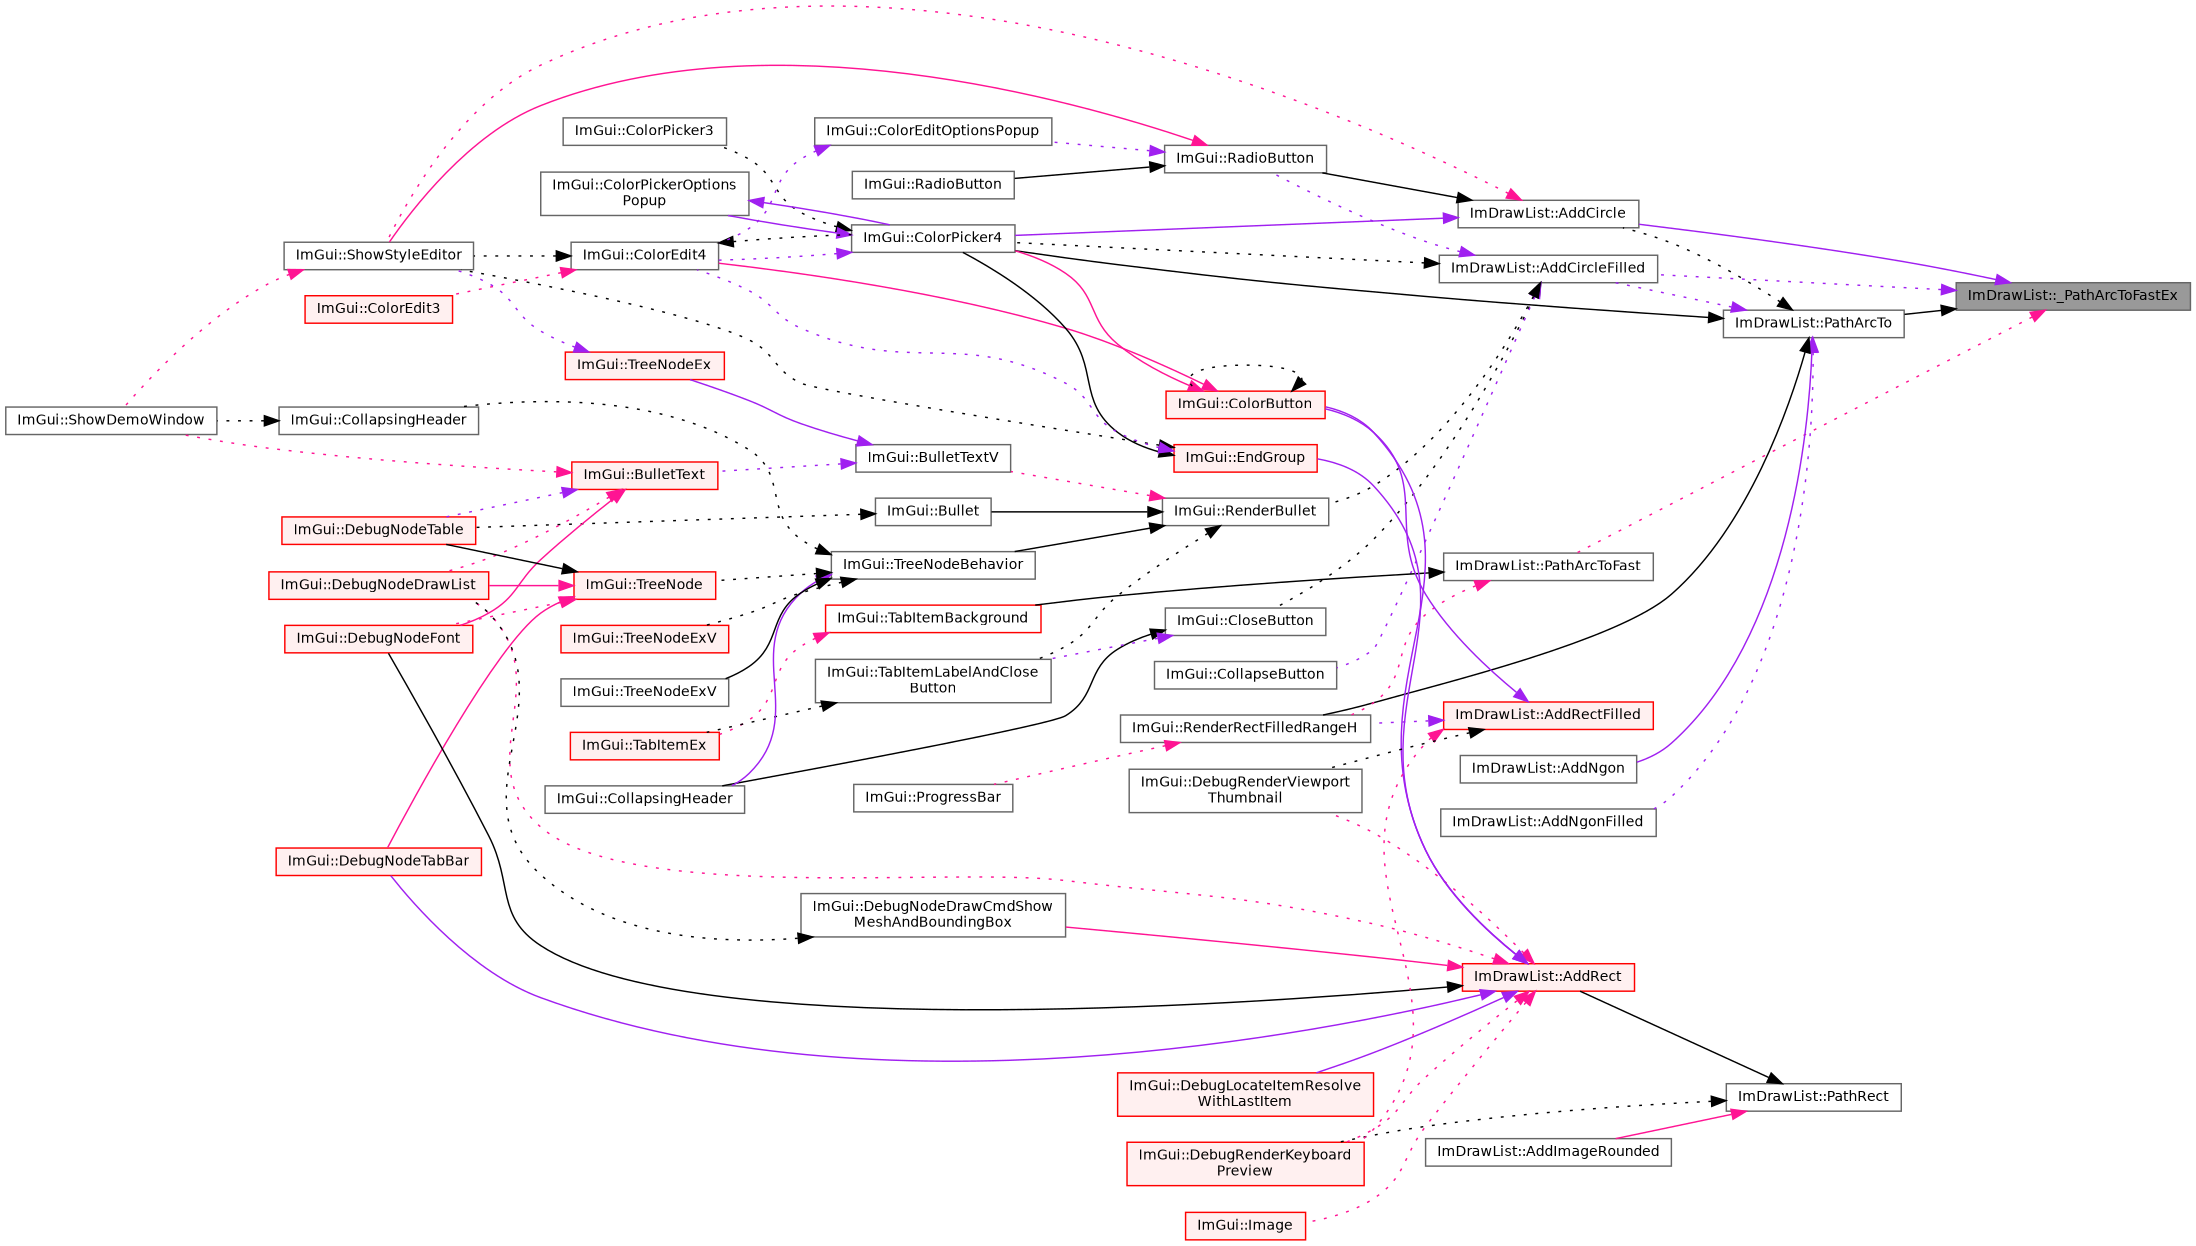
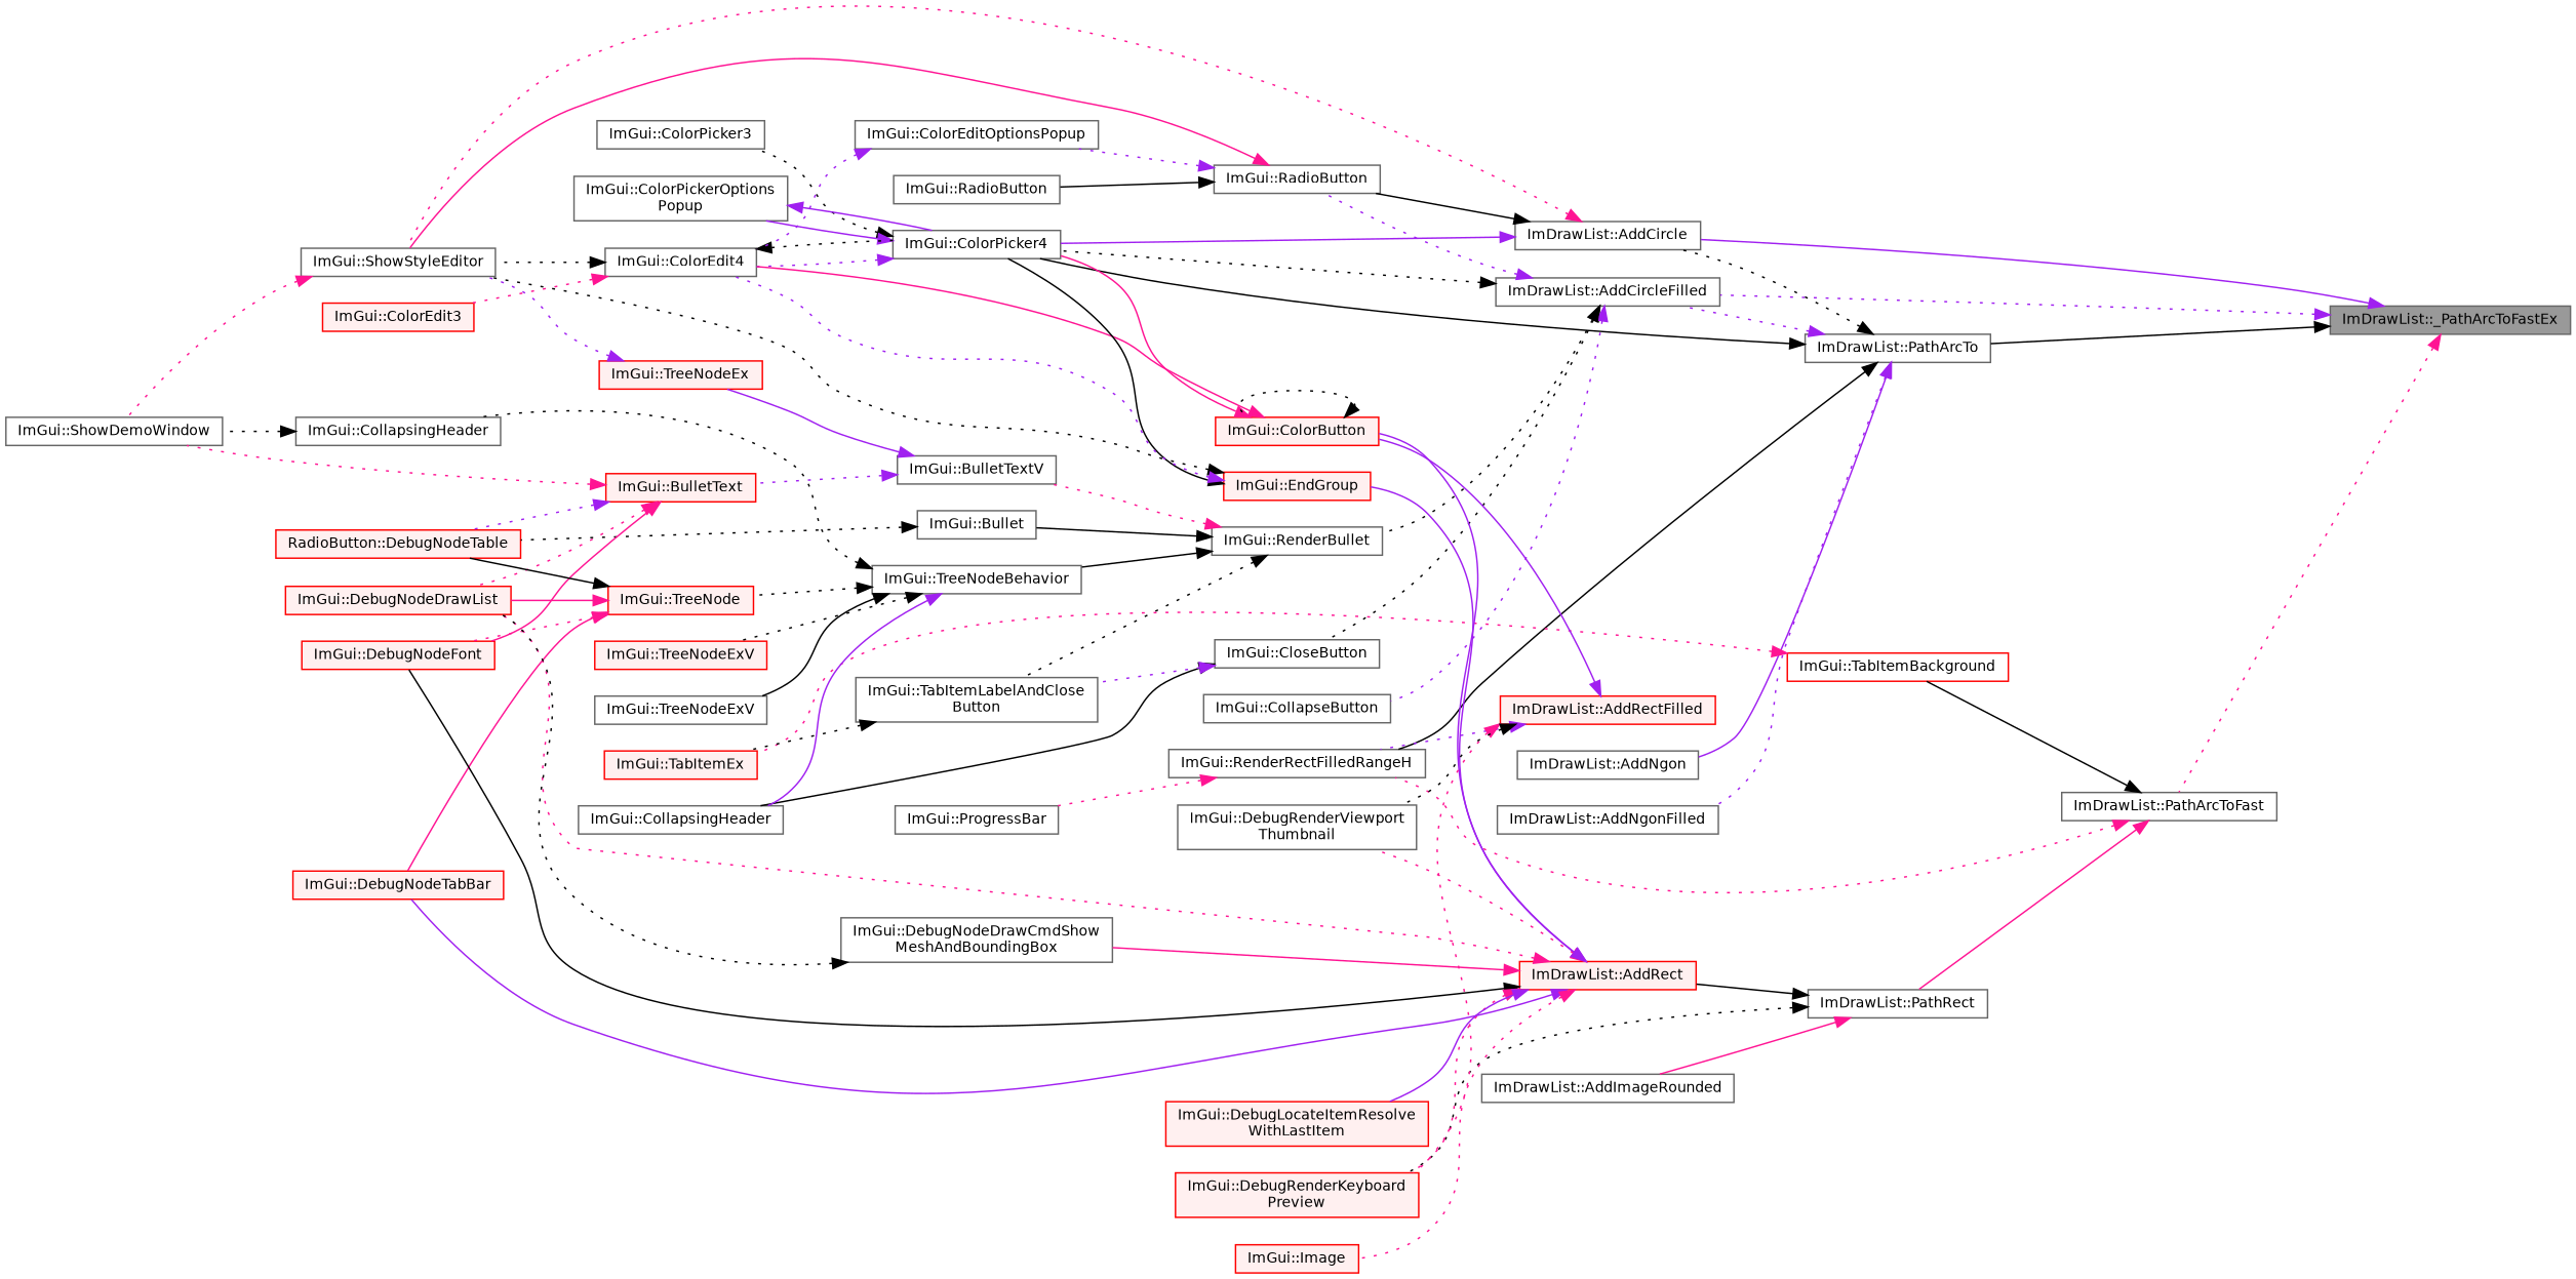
  digraph {
    rankdir=RL
    node [color=grey40 fillcolor=white fontname=Helvetica fontsize=10 shape=box style=filled]
    edge [color=black dir=back fontname=Helvetica fontsize=10 labelfontname=Helvetica labelfontsize=10 style=dotted]
    n1 [color=gray40 fillcolor=grey60 fontcolor=black height=0.2 label="ImDrawList::_PathArcToFastEx" width=0.4]
    n2 [height=0.2 label="ImDrawList::AddCircle" width=0.4]
    n3 [height=0.2 label="ImDrawList::AddCircleFilled" width=0.4]
    n4 [height=0.2 label="ImDrawList::PathArcTo" width=0.4]
    n5 [height=0.2 label="ImDrawList::PathArcToFast" width=0.4]
    n6 [height=0.2 label="ImGui::ColorPicker4" width=0.4]
    n7 [height=0.2 label="ImGui::ShowStyleEditor" width=0.4]
    n8 [height=0.2 label="ImGui::RadioButton" width=0.4]
    n9 [height=0.2 label="ImGui::CloseButton" width=0.4]
    n10 [height=0.2 label="ImGui::CollapseButton" width=0.4]
    n11 [height=0.2 label="ImGui::RenderBullet" width=0.4]
    n12 [height=0.2 label="ImDrawList::AddNgon" width=0.4]
    n13 [height=0.2 label="ImDrawList::AddNgonFilled" width=0.4]
    n14 [height=0.2 label="ImGui::RenderRectFilledRangeH" width=0.4]
    n15 [height=0.2 label="ImDrawList::PathRect" width=0.4]
    n16 [color=red height=0.2 label="ImGui::TabItemBackground" width=0.4]
    n17 [height=0.2 label="ImGui::ColorEdit4" width=0.4]
    n18 [height=0.2 label="ImGui::ColorPicker3" width=0.4]
    n19 [height=0.2 label="ImGui::ColorPickerOptions\lPopup" width=0.4]
    n20 [height=0.2 label="ImGui::ShowDemoWindow" width=0.4]
    n21 [height=0.2 label="ImGui::ColorEditOptionsPopup" width=0.4]
    n22 [height=0.2 label="ImGui::RadioButton" width=0.4]
    n23 [color=red fillcolor="#FFF0F0" height=0.2 label="ImGui::ColorEdit3" width=0.4]
    n24 [height=0.2 label="ImGui::CollapsingHeader" width=0.4]
    n25 [height=0.2 label="ImGui::TabItemLabelAndClose\lButton" width=0.4]
    n26 [height=0.2 label="ImGui::Bullet" width=0.4]
    n27 [height=0.2 label="ImGui::BulletTextV" width=0.4]
    n28 [height=0.2 label="ImGui::TreeNodeBehavior" width=0.4]
    n29 [color=red fillcolor="#FFF0F0" height=0.2 label="ImGui::TabItemEx" width=0.4]
-   n30 [color=red fillcolor="#FFF0F0" height=0.2 label="ImGui::DebugNodeTable" width=0.4]
+   n30 [color=red fillcolor="#FFF0F0" height=0.2 label="RadioButton::DebugNodeTable" width=0.4]
    n31 [color=red fillcolor="#FFF0F0" height=0.2 label="ImGui::BulletText" width=0.4]
    n32 [color=red fillcolor="#FFF0F0" height=0.2 label="ImGui::TreeNodeEx" width=0.4]
    n33 [height=0.2 label="ImGui::CollapsingHeader" width=0.4]
    n34 [color=red fillcolor="#FFF0F0" height=0.2 label="ImGui::TreeNode" width=0.4]
    n35 [color=red fillcolor="#FFF0F0" height=0.2 label="ImGui::TreeNodeExV" width=0.4]
    n36 [height=0.2 label="ImGui::TreeNodeExV" width=0.4]
    n37 [color=red fillcolor="#FFF0F0" height=0.2 label="ImGui::DebugNodeDrawList" width=0.4]
    n38 [color=red fillcolor="#FFF0F0" height=0.2 label="ImGui::DebugNodeFont" width=0.4]
    n39 [color=red fillcolor="#FFF0F0" height=0.2 label="ImGui::DebugNodeTabBar" width=0.4]
    n40 [height=0.2 label="ImGui::ProgressBar" width=0.4]
    n41 [height=0.2 label="ImDrawList::AddImageRounded" width=0.4]
    n42 [color=red fillcolor="#FFF0F0" height=0.2 label="ImDrawList::AddRect" width=0.4]
    n43 [color=red fillcolor="#FFF0F0" height=0.2 label="ImGui::DebugRenderKeyboard\lPreview" width=0.4]
    n44 [color=red fillcolor="#FFF0F0" height=0.2 label="ImGui::ColorButton" width=0.4]
    n45 [color=red fillcolor="#FFF0F0" height=0.2 label="ImGui::DebugLocateItemResolve\lWithLastItem" width=0.4]
    n46 [height=0.2 label="ImGui::DebugNodeDrawCmdShow\lMeshAndBoundingBox" width=0.4]
    n47 [height=0.2 label="ImGui::DebugRenderViewport\lThumbnail" width=0.4]
    n48 [color=red fillcolor="#FFF0F0" height=0.2 label="ImGui::EndGroup" width=0.4]
    n49 [color=red fillcolor="#FFF0F0" height=0.2 label="ImGui::Image" width=0.4]
    n50 [color=red fillcolor="#FFF0F0" height=0.2 label="ImDrawList::AddRectFilled" width=0.4]
    n1 -> n2 [color=purple style=solid]
    n1 -> n3 [color=purple]
    n1 -> n4 [style=solid]
    n1 -> n5 [color=deeppink]
    n2 -> n6 [color=purple style=solid]
    n2 -> n7 [color=deeppink]
    n2 -> n8 [style=solid]
    n3 -> n6
    n3 -> n8 [color=purple]
    n3 -> n9
    n3 -> n10 [color=purple]
    n3 -> n11
    n4 -> n2
    n4 -> n3 [color=purple]
    n4 -> n6 [style=solid]
    n4 -> n12 [color=purple style=solid]
    n4 -> n13 [color=purple]
    n4 -> n14 [style=solid]
    n5 -> n14 [color=deeppink]
+   n5 -> n15 [color=deeppink style=solid]
    n5 -> n16 [style=solid]
    n6 -> n17 [color=purple]
    n6 -> n18
    n6 -> n19 [color=purple style=solid]
    n7 -> n20 [color=deeppink]
    n8 -> n7 [color=deeppink style=solid]
    n8 -> n21 [color=purple]
    n8 -> n22 [style=solid]
    n9 -> n24 [style=solid]
    n9 -> n25 [color=purple]
    n11 -> n25
    n11 -> n26 [style=solid]
    n11 -> n27 [color=deeppink]
    n11 -> n28 [style=solid]
    n14 -> n40 [color=deeppink]
    n15 -> n41 [color=deeppink style=solid]
    n15 -> n42 [style=solid]
    n15 -> n43
    n16 -> n29 [color=deeppink]
    n17 -> n6
    n17 -> n7
    n17 -> n23 [color=deeppink]
    n19 -> n6 [color=purple style=solid]
    n21 -> n17 [color=purple]
    n25 -> n29
    n26 -> n30
    n27 -> n31 [color=purple]
    n27 -> n32 [color=purple style=solid]
    n28 -> n24 [color=purple style=solid]
    n28 -> n33
    n28 -> n34
    n28 -> n35
    n28 -> n36 [style=solid]
    n31 -> n20 [color=deeppink]
    n31 -> n30 [color=purple]
    n31 -> n37 [color=deeppink]
    n31 -> n38 [color=deeppink style=solid]
    n32 -> n7 [color=purple]
    n33 -> n20
    n34 -> n30 [style=solid]
    n34 -> n37 [color=deeppink style=solid]
    n34 -> n38 [color=deeppink]
    n34 -> n39 [color=deeppink style=solid]
    n42 -> n37 [color=deeppink]
    n42 -> n38 [style=solid]
    n42 -> n39 [color=purple style=solid]
    n42 -> n43 [color=deeppink]
    n42 -> n44 [color=purple style=solid]
    n42 -> n45 [color=purple style=solid]
    n42 -> n46 [color=deeppink style=solid]
    n42 -> n47 [color=deeppink]
    n42 -> n48 [color=purple style=solid]
    n42 -> n49 [color=deeppink]
    n44 -> n6 [color=deeppink style=solid]
    n44 -> n17 [color=deeppink style=solid]
    n44 -> n44
    n46 -> n37
    n48 -> n6 [style=solid]
    n48 -> n7
    n48 -> n17 [color=purple]
    n50 -> n14 [color=purple]
    n50 -> n43 [color=deeppink]
    n50 -> n44 [color=purple style=solid]
    n50 -> n47
  }
